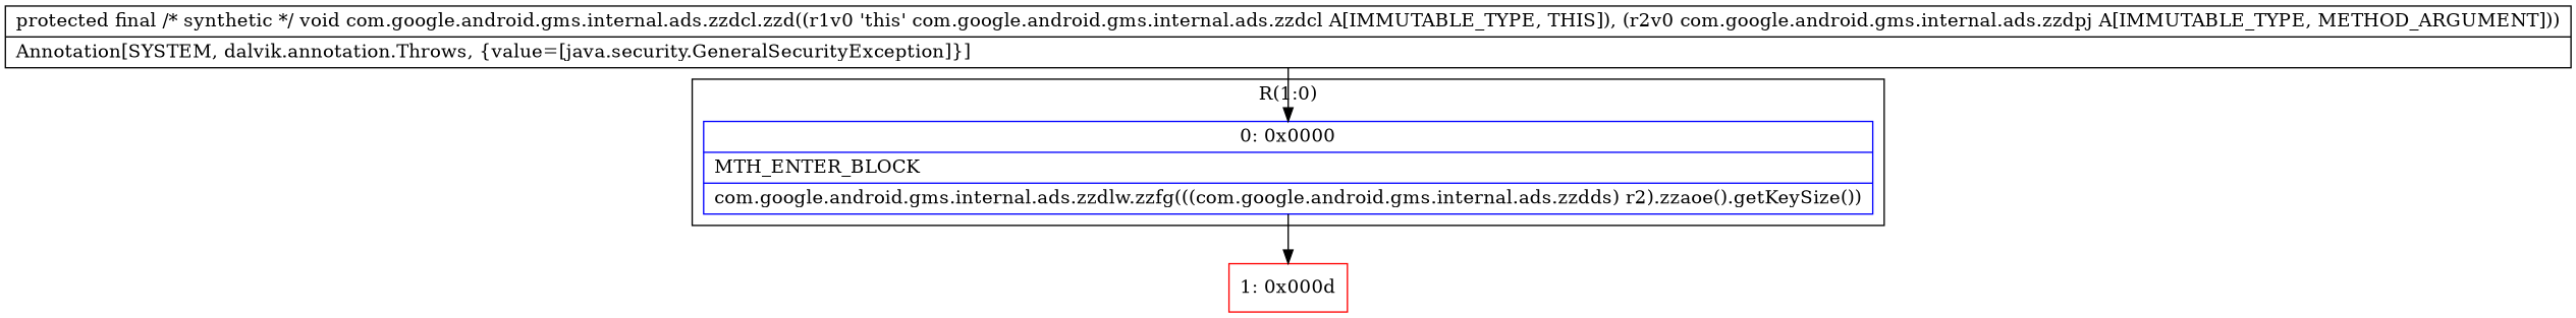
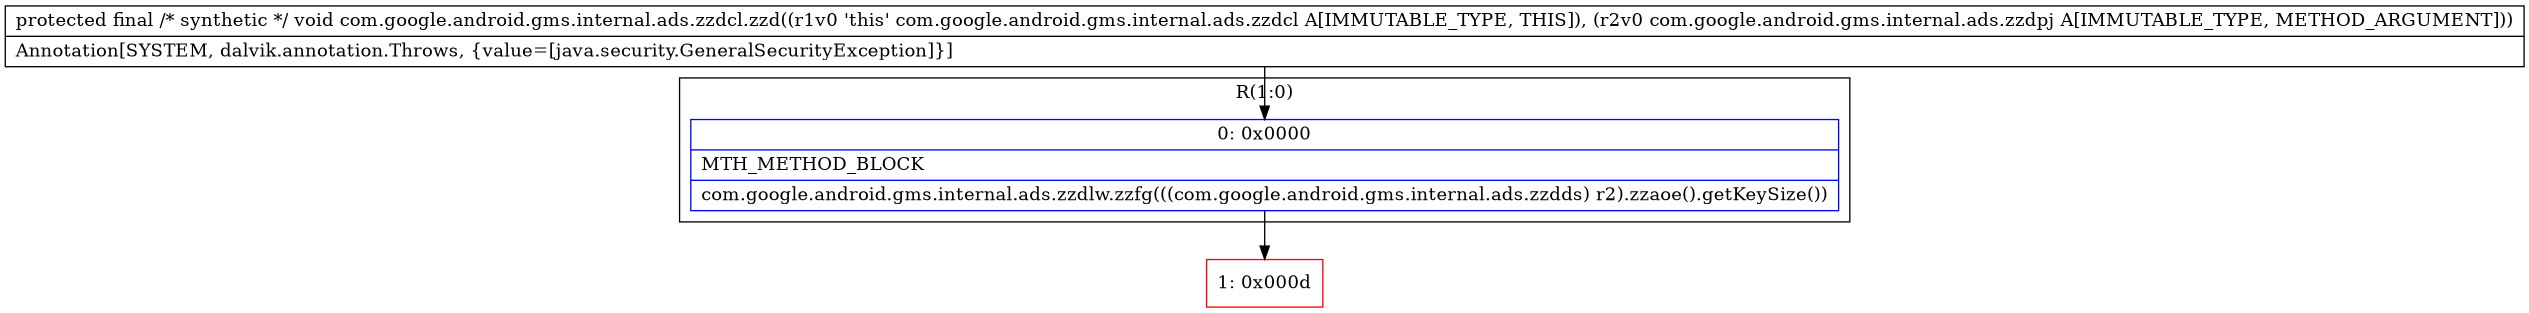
  digraph {
    node [shape=record]
-   n1 [color=blue label="{0\:\ 0x0000|MTH_ENTER_BLOCK\l|com.google.android.gms.internal.ads.zzdlw.zzfg(((com.google.android.gms.internal.ads.zzdds) r2).zzaoe().getKeySize())\l}"]
+   n1 [color=blue label="{0\:\ 0x0000|MTH_METHOD_BLOCK\l|com.google.android.gms.internal.ads.zzdlw.zzfg(((com.google.android.gms.internal.ads.zzdds) r2).zzaoe().getKeySize())\l}"]
    n2 [color=red label="{1\:\ 0x000d}"]
    n3 [label="{protected final \/* synthetic *\/ void com.google.android.gms.internal.ads.zzdcl.zzd((r1v0 'this' com.google.android.gms.internal.ads.zzdcl A[IMMUTABLE_TYPE, THIS]), (r2v0 com.google.android.gms.internal.ads.zzdpj A[IMMUTABLE_TYPE, METHOD_ARGUMENT]))  | Annotation[SYSTEM, dalvik.annotation.Throws, \{value=[java.security.GeneralSecurityException]\}]\l}"]
    subgraph cluster_1 {
      label="R(1:0)"
      n1
    }
    n1 -> n2
    n3 -> n1
  }
